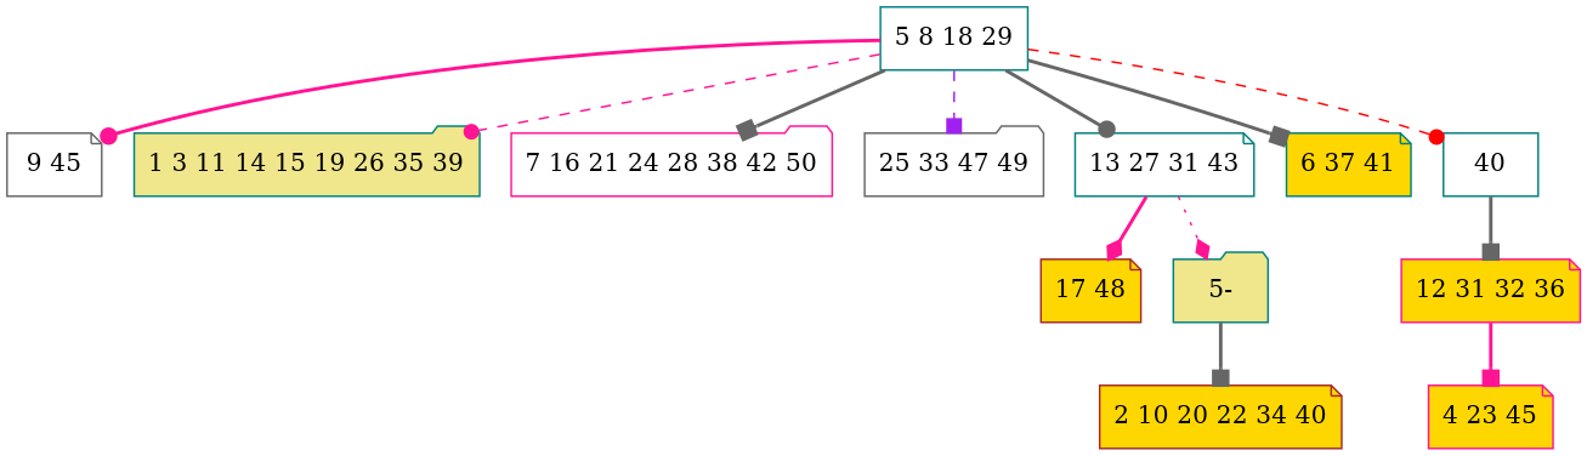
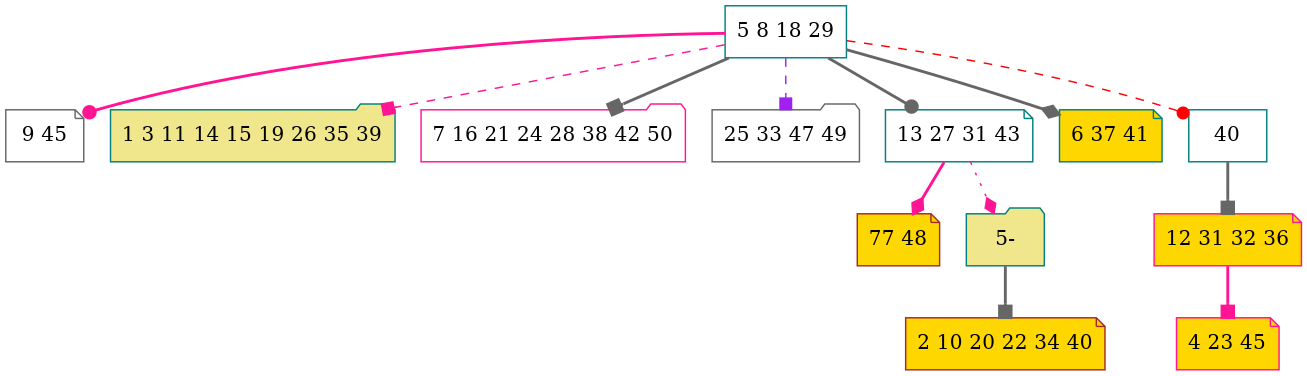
  digraph {
    node [color=teal fillcolor=white shape=note style=filled]
    edge [arrowhead=box color=deeppink style=bold]
    n1 [label="5 8 18 29" shape=box]
    n2 [color=gray40 label="9 45"]
    n3 [fillcolor=khaki label="1 3 11 14 15 19 26 35 39" shape=folder]
    n4 [color=deeppink label="7 16 21 24 28 38 42 50" shape=folder]
    n5 [color=gray40 label="25 33 47 49" shape=folder]
    n6 [label="13 27 31 43"]
    n7 [fillcolor=gold label="6 37 41"]
    n8 [label=40 shape=box]
-   n9 [color=brown fillcolor=gold label="17 48"]
+   n9 [color=brown fillcolor=gold label="77 48"]
    n10 [fillcolor=khaki label="5-" shape=folder]
    n11 [color=deeppink fillcolor=gold label="12 31 32 36"]
    n12 [color=brown fillcolor=gold label="2 10 20 22 34 40"]
    n13 [color=deeppink fillcolor=gold label="4 23 45"]
    n1 -> n2 [arrowhead=dot]
-   n1 -> n3 [arrowhead=dot style=dashed]
+   n1 -> n3 [style=dashed]
    n1 -> n4 [color=gray40]
    n1 -> n5 [color=purple style=dashed]
    n1 -> n6 [arrowhead=dot color=gray40]
-   n1 -> n7 [color=gray40]
+   n1 -> n7 [arrowhead=diamond color=gray40]
    n1 -> n8 [arrowhead=dot color=red style=dashed]
    n6 -> n9 [arrowhead=diamond]
    n6 -> n10 [arrowhead=diamond style=dotted]
    n8 -> n11 [color=gray40]
    n10 -> n12 [color=gray40]
    n11 -> n13
  }
